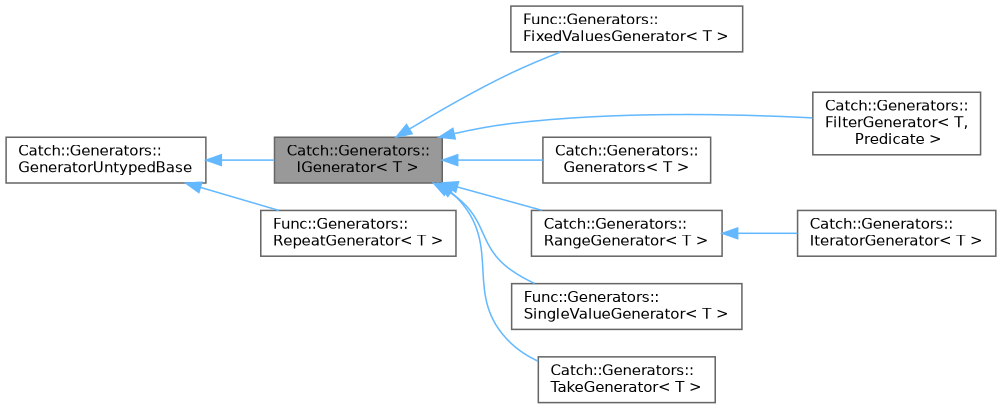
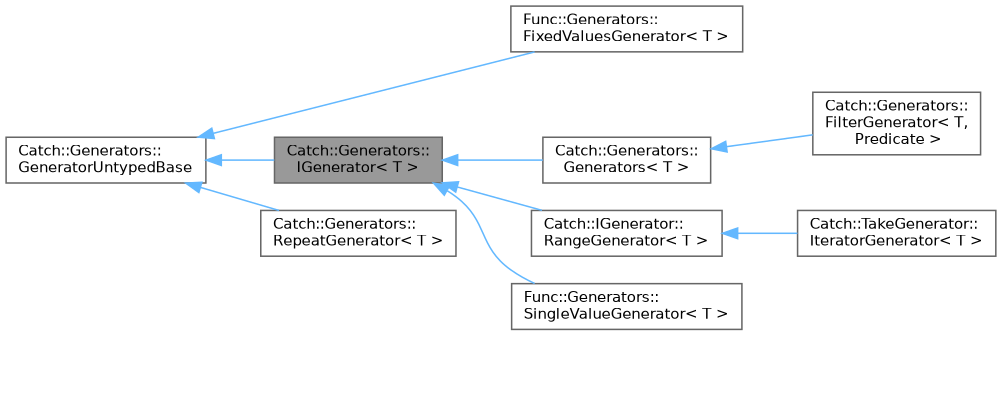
  digraph {
    rankdir=LR
    node [color=gray40 fillcolor=white fontname=Helvetica fontsize=10 shape=box style=filled]
    edge [color=steelblue1 dir=back fontname=Helvetica fontsize=10 labelfontname=Helvetica labelfontsize=10 style=solid]
    n1 [fillcolor=grey60 fontcolor=black height=0.2 label="Catch::Generators::\lIGenerator\< T \>" width=0.4]
    n2 [height=0.2 label="Catch::Generators::\lFilterGenerator\< T,\l Predicate \>" width=0.4]
    n3 [height=0.2 label="Func::Generators::\lFixedValuesGenerator\< T \>" width=0.4]
    n4 [height=0.2 label="Catch::Generators::\lGenerators\< T \>" width=0.4]
-   n5 [height=0.2 label="Catch::Generators::\lRangeGenerator\< T \>" width=0.4]
+   n5 [height=0.2 label="Catch::IGenerator::\lRangeGenerator\< T \>" width=0.4]
    n6 [height=0.2 label="Func::Generators::\lSingleValueGenerator\< T \>" width=0.4]
-   n7 [height=0.2 label="Catch::Generators::\lTakeGenerator\< T \>" width=0.4]
-   n8 [height=0.2 label="Catch::Generators::\lIteratorGenerator\< T \>" width=0.4]
-   n9 [height=0.2 label="Func::Generators::\lRepeatGenerator\< T \>" width=0.4]
+   n8 [height=0.2 label="Catch::TakeGenerator::\lIteratorGenerator\< T \>" width=0.4]
+   n9 [height=0.2 label="Catch::Generators::\lRepeatGenerator\< T \>" width=0.4]
    n10 [height=0.2 label="Catch::Generators::\lGeneratorUntypedBase" width=0.4]
-   n1 -> n2
-   n1 -> n3
+   n4 -> n2
+   n10 -> n3
    n1 -> n4
    n1 -> n5
    n1 -> n6
-   n1 -> n7
    n5 -> n8
    n10 -> n1
    n10 -> n9
  }
